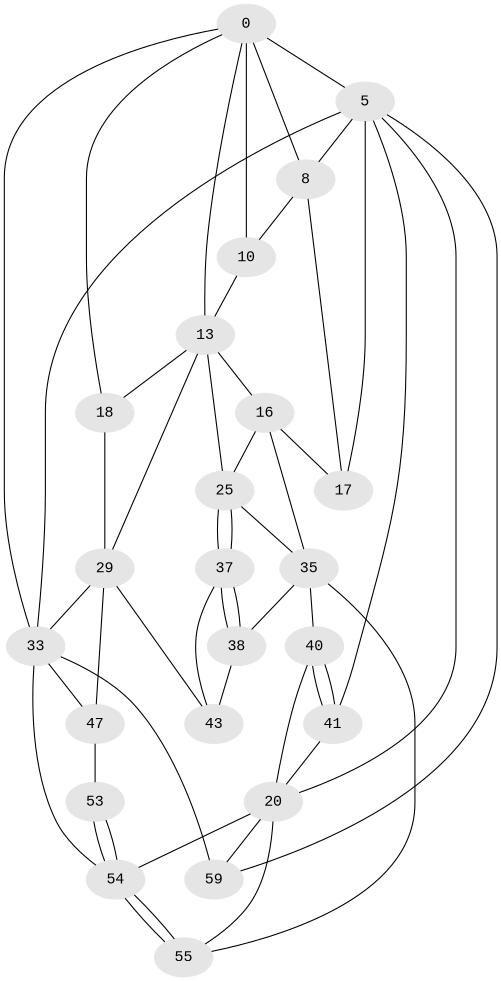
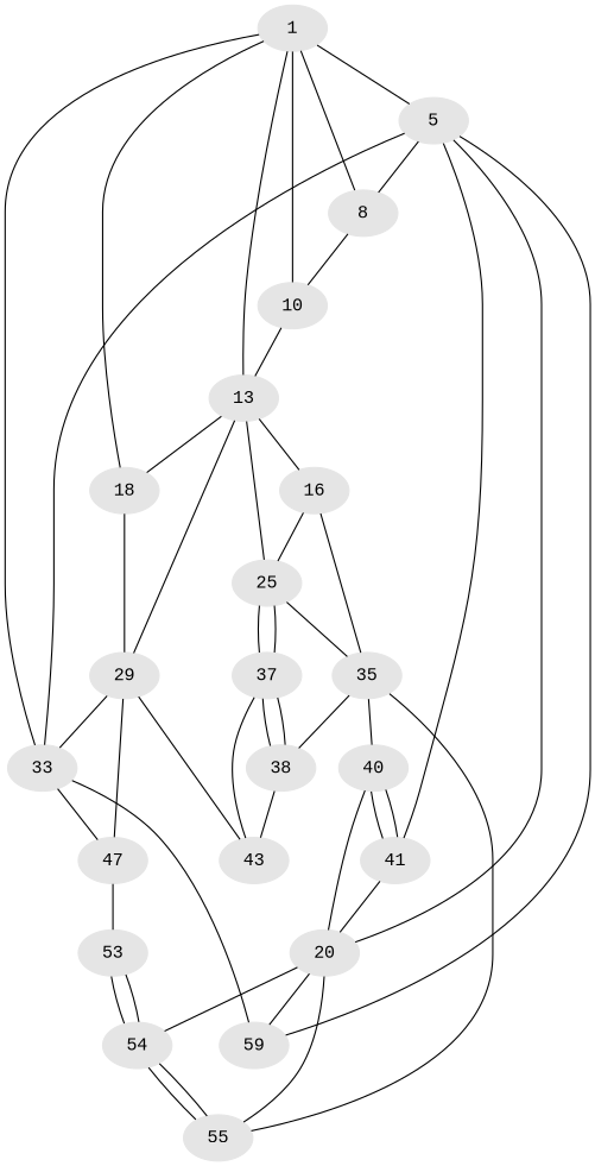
  graph {
    fontname="Liberation Mono"
    node [color=gray90 fontname="Liberation Mono" style=filled]
    edge [fontname="Liberation Mono"]
-   1 [super="+2+7" label=0]
+   1 [super="+2+7"]
    5 [super="+6+20+56"]
    8 [super="+9+12"]
    10 [super="+11"]
    13 [super="+14"]
    18
    33 [super="+61+34"]
-   17 [super="+22"]
    41
    n10 [label=20 super="+51+57"]
    59
    16 [super="+27"]
    25 [super="+26"]
    29 [super="+42+30"]
    47 [super="+49"]
    54 [super="+60"]
    55
    35 [super="+36+39"]
    37
    43
    38 [super="+46"]
    40 [super="+45"]
    53
    1 -- 5
    1 -- 8
    1 -- 10 [weight=2]
    1 -- 13
    1 -- 18
    1 -- 33
    5 -- 8 [weight=2]
    5 -- 33
-   5 -- 17 [weight=2]
    5 -- 41
    5 -- n10
    5 -- 59
    8 -- 10
-   8 -- 17
    10 -- 13
    13 -- 18
    13 -- 16
    13 -- 25 [weight=2]
    13 -- 29
    18 -- 29
    33 -- 59
    33 -- 47
-   33 -- 54
    41 -- n10
    n10 -- 59
    n10 -- 54
    n10 -- 55
-   16 -- 17 [weight=2]
    16 -- 25
    16 -- 35
    25 -- 35
    25 -- 37
    25 -- 37
    29 -- 33
    29 -- 47
    29 -- 43
    47 -- 53
    54 -- 55
    54 -- 55
    35 -- 55
    35 -- 38
    35 -- 40 [weight=2]
    37 -- 43
    37 -- 38
    37 -- 38
    38 -- 43
    40 -- 41
    40 -- 41
    40 -- n10
    53 -- 54
    53 -- 54
  }
